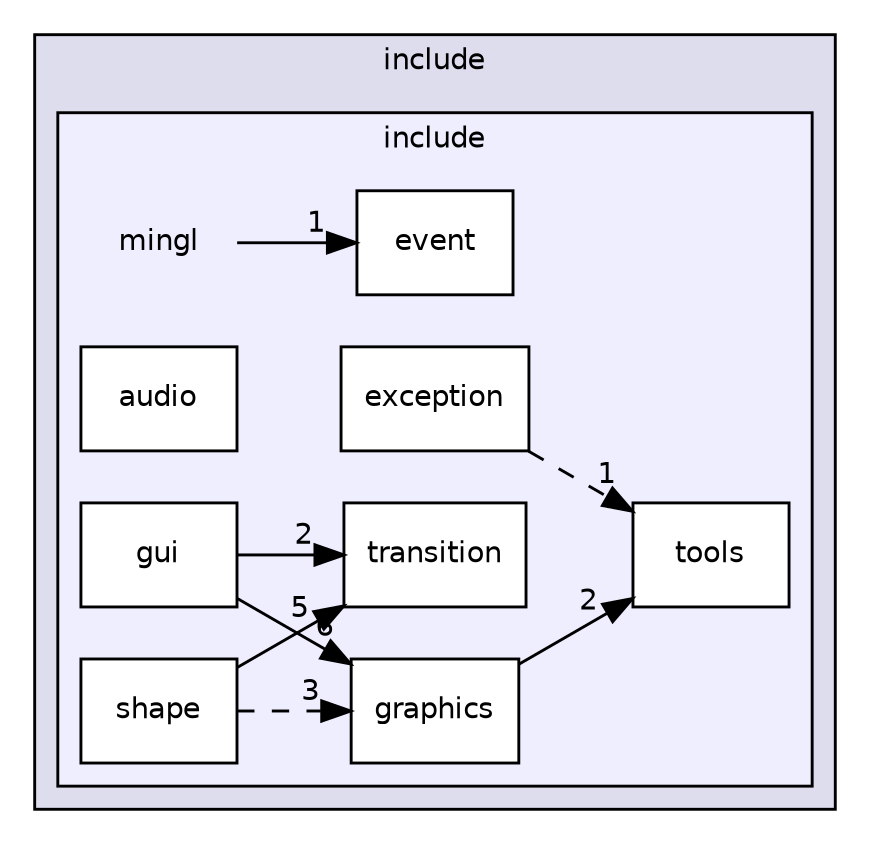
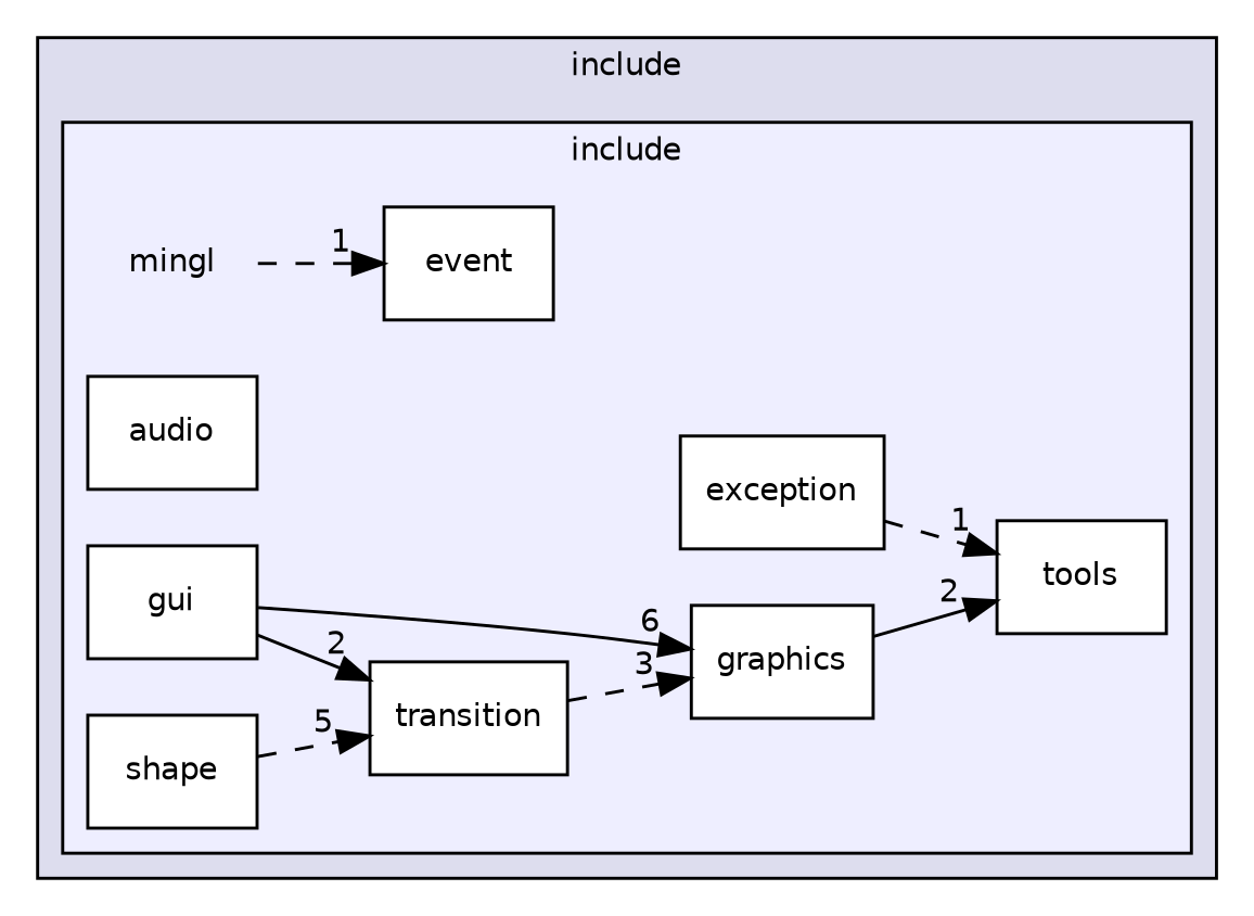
  digraph {
    compound=true
    rankdir=LR
    node [fontname=Helvetica fontsize=10 shape=box fillcolor=white style=filled]
    edge [headlabel=1 labeldistance=1.5 labelfontname=Helvetica labelfontsize=10 style=dashed]
    n1 [label=mingl shape=plaintext fillcolor="" style=""]
    n2 [label=audio]
    n3 [label=event]
    n4 [label=exception]
    n5 [label=graphics]
    n6 [label=gui]
    n7 [label=shape]
    n8 [label=tools]
    n9 [label=transition]
    subgraph cluster_1 {
      bgcolor="#ddddee"
      fontname=Helvetica
      fontsize=10
      label=include
      pencolor=black
      subgraph cluster_2 {
        bgcolor="#eeeeff"
        fontname=Helvetica
        fontsize=10
        pencolor=black
        n1
        n2
        n3
        n4
        n5
        n6
        n7
        n8
        n9
      }
    }
-   n1 -> n3 [style=solid]
+   n1 -> n3
    n4 -> n8
    n5 -> n8 [headlabel=2 style=solid]
    n6 -> n5 [headlabel=6 style=solid]
    n6 -> n9 [headlabel=2 style=solid]
-   n7 -> n5 [headlabel=3]
-   n7 -> n9 [headlabel=5 style=solid]
+   n9 -> n5 [headlabel=3]
+   n7 -> n9 [headlabel=5]
  }
